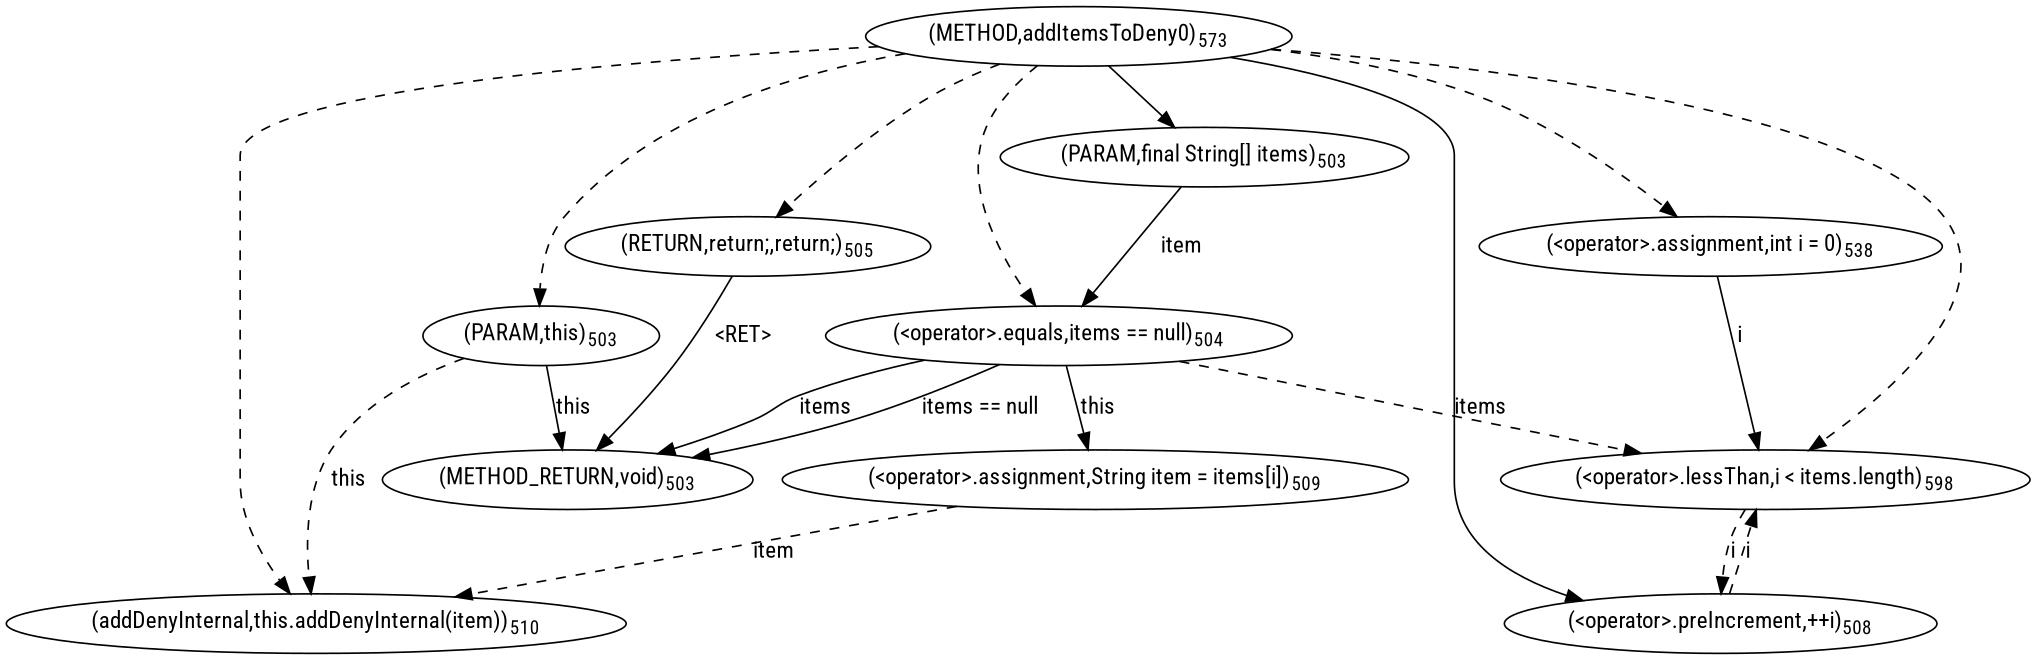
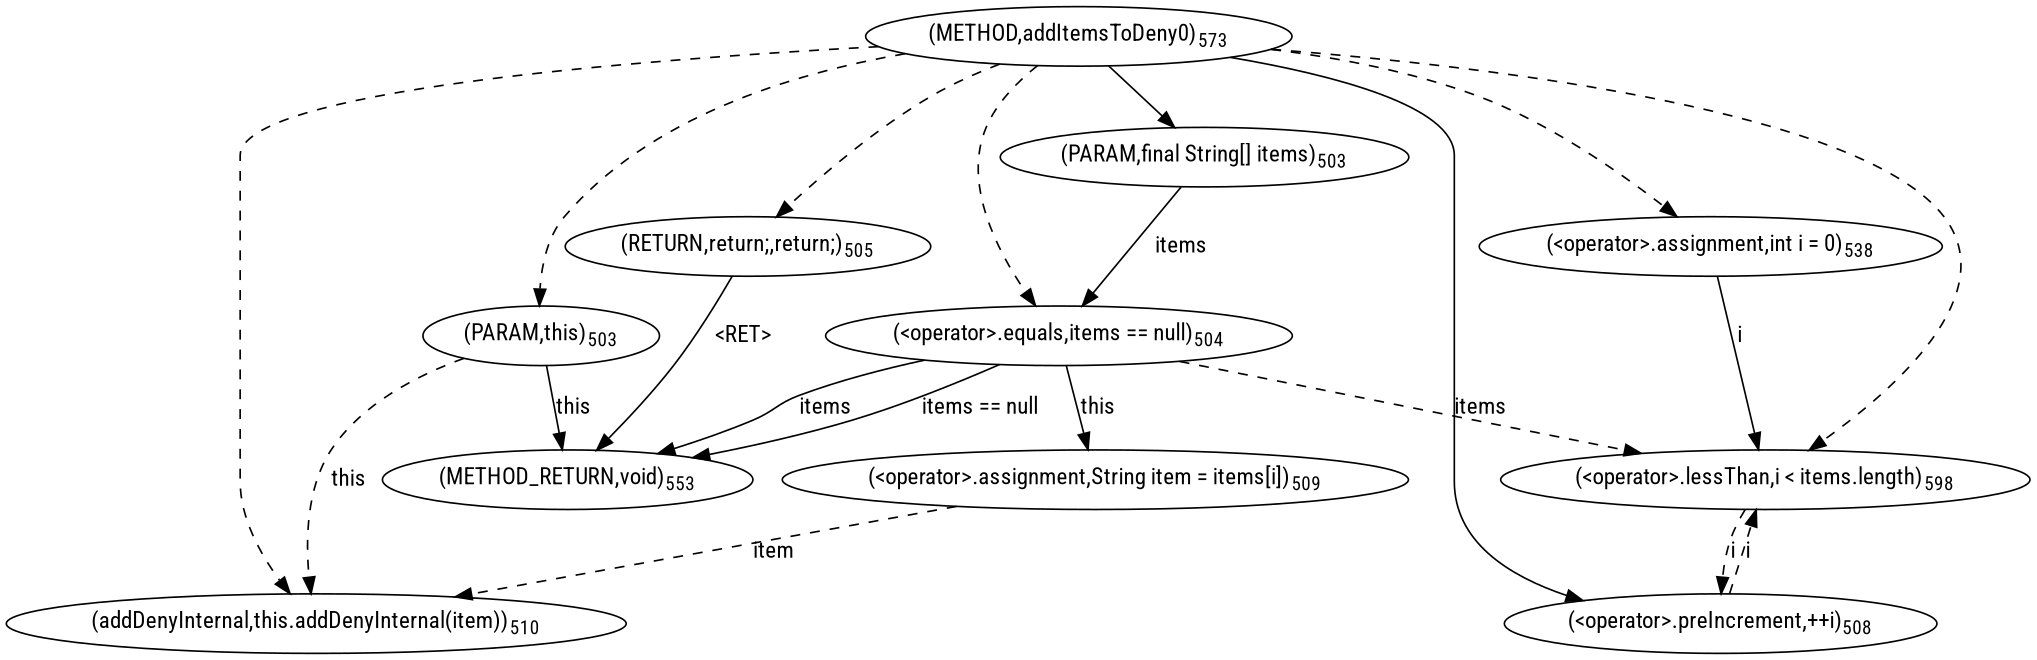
  digraph {
    fontname="Roboto Condensed"
    node [fontname="Roboto Condensed"]
    edge [fontname="Roboto Condensed" style=dashed]
    n1 [label=<(METHOD,addItemsToDeny0)<SUB>573</SUB>>]
    n2 [label=<(PARAM,this)<SUB>503</SUB>>]
    n3 [label=<(PARAM,final String[] items)<SUB>503</SUB>>]
    n4 [label=<(&lt;operator&gt;.equals,items == null)<SUB>504</SUB>>]
    n5 [label=<(&lt;operator&gt;.assignment,int i = 0)<SUB>538</SUB>>]
    n6 [label=<(&lt;operator&gt;.lessThan,i &lt; items.length)<SUB>598</SUB>>]
    n7 [label=<(&lt;operator&gt;.preIncrement,++i)<SUB>508</SUB>>]
    n8 [label=<(RETURN,return;,return;)<SUB>505</SUB>>]
    n9 [label=<(addDenyInternal,this.addDenyInternal(item))<SUB>510</SUB>>]
-   n10 [label=<(METHOD_RETURN,void)<SUB>503</SUB>>]
+   n10 [label=<(METHOD_RETURN,void)<SUB>553</SUB>>]
    n11 [label=<(&lt;operator&gt;.assignment,String item = items[i])<SUB>509</SUB>>]
    n1 -> n2
    n1 -> n3 [style=solid]
    n1 -> n4
    n1 -> n5
    n1 -> n6
    n1 -> n7 [style=solid]
    n1 -> n8
    n1 -> n9
    n2 -> n9 [label=this]
    n2 -> n10 [label=this style=solid]
-   n3 -> n4 [label=item style=solid]
+   n3 -> n4 [label=items style=solid]
    n4 -> n6 [label=items]
    n4 -> n10 [label=items style=solid]
    n4 -> n10 [label="items == null" style=solid]
    n4 -> n11 [label=this style=solid]
    n5 -> n6 [label=i style=solid]
    n6 -> n7 [label=i]
    n7 -> n6 [label=i]
    n8 -> n10 [label="&lt;RET&gt;" style=solid]
    n11 -> n9 [label=item]
  }
